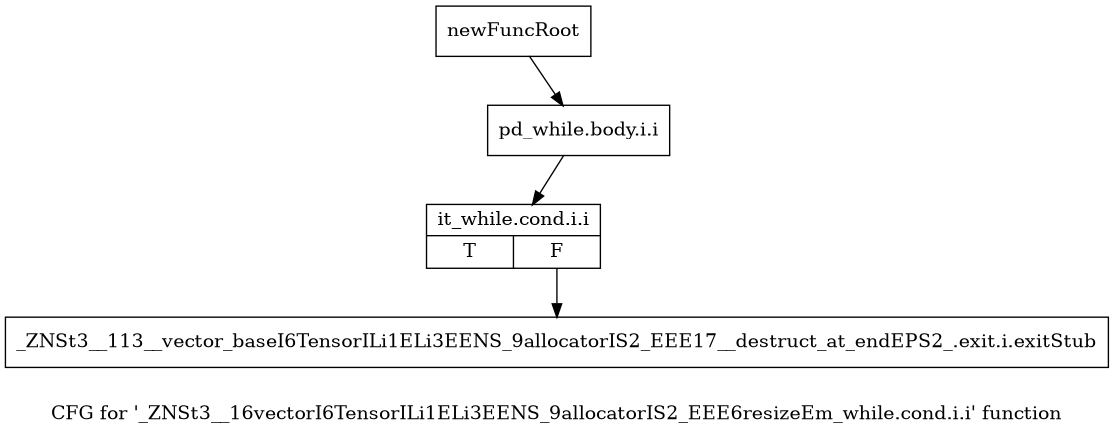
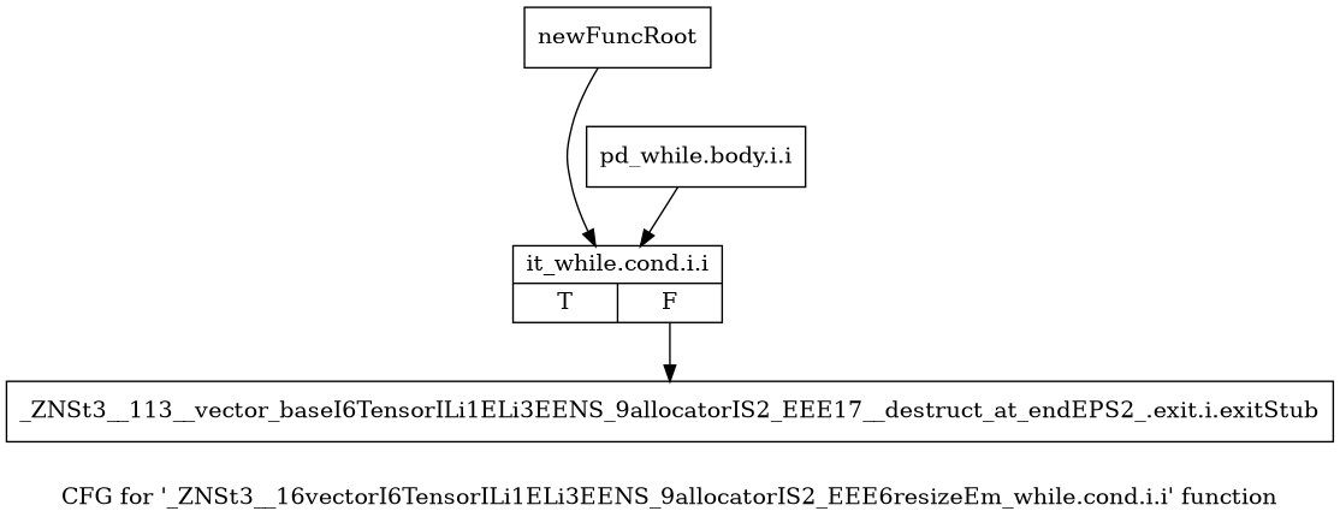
  digraph {
    label="CFG for '_ZNSt3__16vectorI6TensorILi1ELi3EENS_9allocatorIS2_EEE6resizeEm_while.cond.i.i' function"
    node [shape=record]
    n1 [label="{newFuncRoot}"]
    n2 [label="{it_while.cond.i.i|{<s0>T|<s1>F}}"]
    n3 [label="{_ZNSt3__113__vector_baseI6TensorILi1ELi3EENS_9allocatorIS2_EEE17__destruct_at_endEPS2_.exit.i.exitStub}"]
    n4 [label="{pd_while.body.i.i}"]
-   n1 -> n4
+   n1 -> n2
    n2 -> n3 [tailport=s1]
    n4 -> n2
  }
